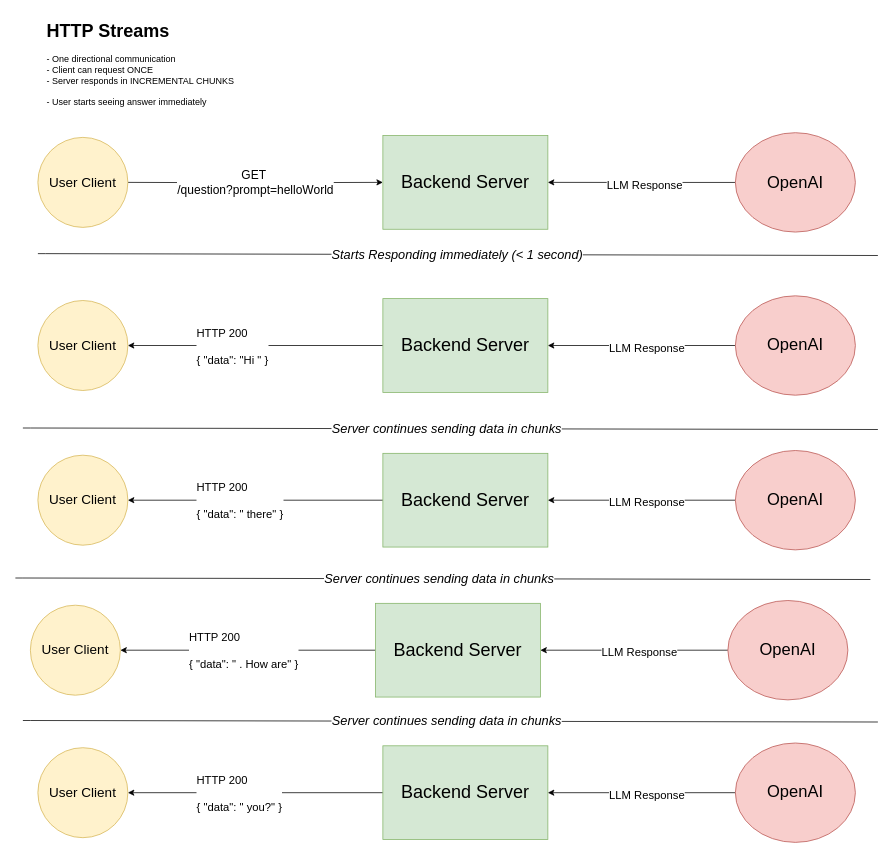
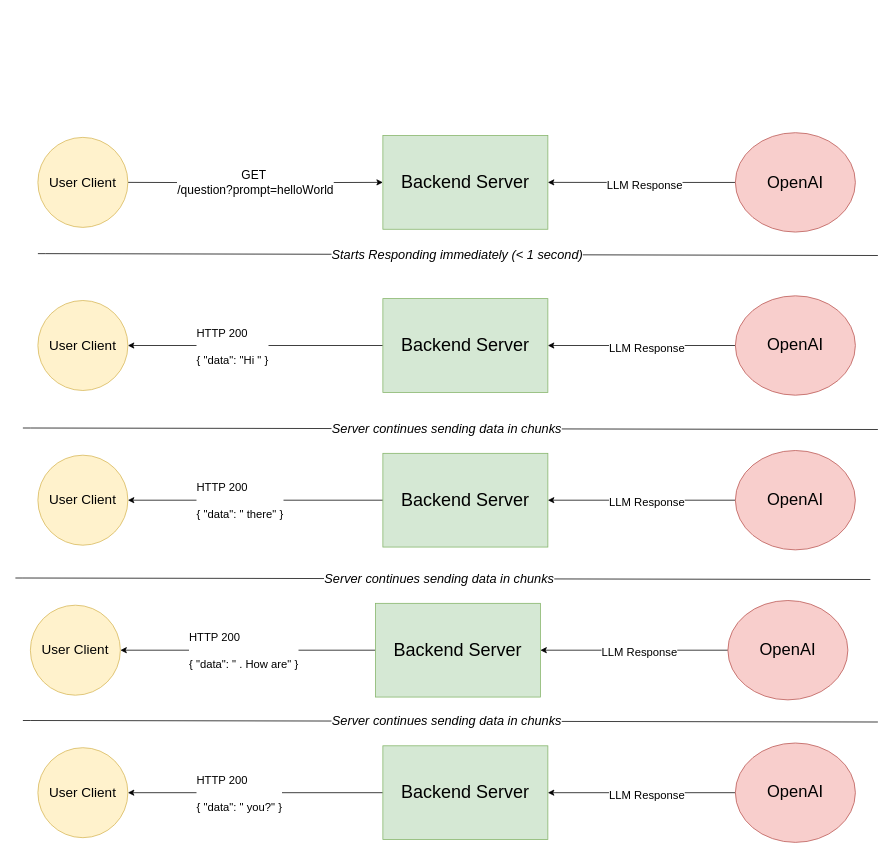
  <mxCell id="0" />
  <mxCell id="1" parent="0" />
  <mxCell id="2" value="" style="edgeStyle=orthogonalEdgeStyle;rounded=0;orthogonalLoop=1;jettySize=auto;html=1;" parent="1" target="4" edge="1"><mxGeometry relative="1" as="geometry"><mxPoint x="170" y="242.5" as="sourcePoint" /></mxGeometry></mxCell>
  <mxCell id="3" value="&lt;font style=&quot;font-size: 16px;&quot;&gt;GET&amp;nbsp;&lt;/font&gt;&lt;div&gt;&lt;font style=&quot;font-size: 16px;&quot;&gt;/question?prompt=helloWorld&lt;/font&gt;&lt;/div&gt;" style="edgeLabel;html=1;align=center;verticalAlign=middle;resizable=0;points=[];" parent="2" vertex="1" connectable="0"><mxGeometry x="-0.104" y="-1" relative="1" as="geometry"><mxPoint x="17" y="-1" as="offset" /></mxGeometry></mxCell>
  <mxCell id="4" value="&lt;div style=&quot;&quot;&gt;&lt;span style=&quot;font-size: 24px; background-color: transparent; color: light-dark(rgb(0, 0, 0), rgb(255, 255, 255));&quot;&gt;Backend Server&lt;/span&gt;&lt;/div&gt;" style="whiteSpace=wrap;html=1;verticalAlign=middle;align=center;fillColor=#d5e8d4;strokeColor=#82b366;" parent="1" vertex="1"><mxGeometry x="510" y="180" width="220" height="125" as="geometry" /></mxCell>
- <mxCell id="5" value="&lt;h1 style=&quot;margin-top: 0px;&quot;&gt;HTTP Streams&lt;/h1&gt;&lt;div&gt;- One directional communication&lt;/div&gt;&lt;div&gt;- Client can request ONCE&lt;/div&gt;&lt;div&gt;- Server responds in INCREMENTAL CHUNKS&lt;/div&gt;&lt;div&gt;&lt;br&gt;&lt;/div&gt;&lt;div&gt;- User starts seeing answer immediately&lt;/div&gt;" style="text;html=1;whiteSpace=wrap;overflow=hidden;rounded=0;" parent="1" vertex="1"><mxGeometry x="60" y="20" width="270" height="130" as="geometry" /></mxCell>
  <mxCell id="6" value="&lt;font style=&quot;font-size: 18px;&quot;&gt;User Client&lt;/font&gt;" style="ellipse;whiteSpace=wrap;html=1;aspect=fixed;fillColor=#fff2cc;strokeColor=#d6b656;" parent="1" vertex="1"><mxGeometry x="50" y="182.5" width="120" height="120" as="geometry" /></mxCell>
  <mxCell id="7" style="edgeStyle=orthogonalEdgeStyle;rounded=0;orthogonalLoop=1;jettySize=auto;html=1;entryX=1;entryY=0.5;entryDx=0;entryDy=0;" parent="1" source="9" target="10" edge="1"><mxGeometry relative="1" as="geometry" /></mxCell>
  <mxCell id="8" value="&lt;div&gt;&lt;font style=&quot;font-size: 15px;&quot;&gt;HTTP 200&lt;/font&gt;&lt;/div&gt;&lt;div&gt;&lt;font style=&quot;font-size: 15px;&quot;&gt;&lt;br&gt;&lt;/font&gt;&lt;/div&gt;&lt;font style=&quot;font-size: 15px;&quot;&gt;{&amp;nbsp;&lt;/font&gt;&lt;span style=&quot;font-size: 15px; background-color: light-dark(#ffffff, var(--ge-dark-color, #121212)); color: light-dark(rgb(0, 0, 0), rgb(255, 255, 255));&quot;&gt;&quot;data&quot;: &quot;Hi &quot;&amp;nbsp;&lt;/span&gt;&lt;span style=&quot;font-size: 15px; background-color: light-dark(#ffffff, var(--ge-dark-color, #121212)); color: light-dark(rgb(0, 0, 0), rgb(255, 255, 255));&quot;&gt;}&lt;/span&gt;" style="edgeLabel;html=1;align=left;verticalAlign=middle;resizable=0;points=[];" parent="7" vertex="1" connectable="0"><mxGeometry x="-0.064" y="4" relative="1" as="geometry"><mxPoint x="-91" y="-4" as="offset" /></mxGeometry></mxCell>
  <mxCell id="9" value="&lt;div style=&quot;&quot;&gt;&lt;span style=&quot;font-size: 24px; background-color: transparent; color: light-dark(rgb(0, 0, 0), rgb(255, 255, 255));&quot;&gt;Backend Server&lt;/span&gt;&lt;/div&gt;" style="whiteSpace=wrap;html=1;verticalAlign=middle;align=center;fillColor=#d5e8d4;strokeColor=#82b366;" parent="1" vertex="1"><mxGeometry x="510" y="397.5" width="220" height="125" as="geometry" /></mxCell>
  <mxCell id="10" value="&lt;font style=&quot;font-size: 18px;&quot;&gt;User Client&lt;/font&gt;" style="ellipse;whiteSpace=wrap;html=1;aspect=fixed;fillColor=#fff2cc;strokeColor=#d6b656;" parent="1" vertex="1"><mxGeometry x="50" y="400" width="120" height="120" as="geometry" /></mxCell>
  <mxCell id="11" value="" style="endArrow=none;html=1;rounded=0;" parent="1" edge="1"><mxGeometry width="50" height="50" relative="1" as="geometry"><mxPoint x="50" y="337.5" as="sourcePoint" /><mxPoint x="1170" y="340" as="targetPoint" /><Array as="points"><mxPoint x="60" y="337.5" /></Array></mxGeometry></mxCell>
  <mxCell id="12" value="&lt;font style=&quot;font-size: 17px;&quot;&gt;&lt;i&gt;Starts Responding immediately (&amp;lt; 1 second)&lt;/i&gt;&lt;/font&gt;" style="edgeLabel;html=1;align=center;verticalAlign=middle;resizable=0;points=[];" parent="11" vertex="1" connectable="0"><mxGeometry x="-0.478" y="-1" relative="1" as="geometry"><mxPoint x="267" as="offset" /></mxGeometry></mxCell>
  <mxCell id="13" style="edgeStyle=orthogonalEdgeStyle;rounded=0;orthogonalLoop=1;jettySize=auto;html=1;entryX=1;entryY=0.5;entryDx=0;entryDy=0;" parent="1" source="15" target="4" edge="1"><mxGeometry relative="1" as="geometry" /></mxCell>
  <mxCell id="14" value="&lt;font style=&quot;font-size: 15px;&quot;&gt;LLM Response&lt;/font&gt;" style="edgeLabel;html=1;align=center;verticalAlign=middle;resizable=0;points=[];" parent="13" vertex="1" connectable="0"><mxGeometry x="-0.032" y="3" relative="1" as="geometry"><mxPoint x="-1" as="offset" /></mxGeometry></mxCell>
  <mxCell id="15" value="&lt;font style=&quot;font-size: 22px;&quot;&gt;OpenAI&lt;/font&gt;" style="ellipse;whiteSpace=wrap;html=1;fillColor=#f8cecc;strokeColor=#b85450;direction=south;" parent="1" vertex="1"><mxGeometry x="980" y="176.25" width="160" height="132.5" as="geometry" /></mxCell>
  <mxCell id="16" style="edgeStyle=orthogonalEdgeStyle;rounded=0;orthogonalLoop=1;jettySize=auto;html=1;exitX=0.5;exitY=1;exitDx=0;exitDy=0;entryX=1;entryY=0.5;entryDx=0;entryDy=0;" parent="1" source="18" target="9" edge="1"><mxGeometry relative="1" as="geometry" /></mxCell>
  <mxCell id="17" value="&lt;font style=&quot;font-size: 15px;&quot;&gt;LLM Response&lt;/font&gt;" style="edgeLabel;html=1;align=center;verticalAlign=middle;resizable=0;points=[];" parent="16" vertex="1" connectable="0"><mxGeometry x="-0.048" y="2" relative="1" as="geometry"><mxPoint as="offset" /></mxGeometry></mxCell>
  <mxCell id="18" value="&lt;font style=&quot;font-size: 22px;&quot;&gt;OpenAI&lt;/font&gt;" style="ellipse;whiteSpace=wrap;html=1;fillColor=#f8cecc;strokeColor=#b85450;direction=south;" parent="1" vertex="1"><mxGeometry x="980" y="393.75" width="160" height="132.5" as="geometry" /></mxCell>
  <mxCell id="19" value="" style="endArrow=none;html=1;rounded=0;" parent="1" edge="1"><mxGeometry width="50" height="50" relative="1" as="geometry"><mxPoint x="30" y="570" as="sourcePoint" /><mxPoint x="1170" y="572" as="targetPoint" /><Array as="points"><mxPoint x="40" y="570" /></Array></mxGeometry></mxCell>
  <mxCell id="20" value="&lt;span style=&quot;font-size: 17px;&quot;&gt;&lt;i&gt;Server continues sending data in chunks&lt;/i&gt;&lt;/span&gt;" style="edgeLabel;html=1;align=center;verticalAlign=middle;resizable=0;points=[];" parent="19" vertex="1" connectable="0"><mxGeometry x="-0.478" y="-1" relative="1" as="geometry"><mxPoint x="267" as="offset" /></mxGeometry></mxCell>
  <mxCell id="21" style="edgeStyle=orthogonalEdgeStyle;rounded=0;orthogonalLoop=1;jettySize=auto;html=1;entryX=1;entryY=0.5;entryDx=0;entryDy=0;" edge="1" parent="1" source="23" target="24"><mxGeometry relative="1" as="geometry" /></mxCell>
  <mxCell id="22" value="&lt;div&gt;&lt;font style=&quot;font-size: 15px;&quot;&gt;HTTP 200&lt;/font&gt;&lt;/div&gt;&lt;div&gt;&lt;font style=&quot;font-size: 15px;&quot;&gt;&lt;br&gt;&lt;/font&gt;&lt;/div&gt;&lt;font style=&quot;font-size: 15px;&quot;&gt;{&amp;nbsp;&lt;/font&gt;&lt;span style=&quot;font-size: 15px; background-color: light-dark(#ffffff, var(--ge-dark-color, #121212)); color: light-dark(rgb(0, 0, 0), rgb(255, 255, 255));&quot;&gt;&quot;data&quot;: &quot; there&quot;&amp;nbsp;&lt;/span&gt;&lt;span style=&quot;font-size: 15px; background-color: light-dark(#ffffff, var(--ge-dark-color, #121212)); color: light-dark(rgb(0, 0, 0), rgb(255, 255, 255));&quot;&gt;}&lt;/span&gt;" style="edgeLabel;html=1;align=left;verticalAlign=middle;resizable=0;points=[];" vertex="1" connectable="0" parent="21"><mxGeometry x="-0.064" y="4" relative="1" as="geometry"><mxPoint x="-91" y="-4" as="offset" /></mxGeometry></mxCell>
  <mxCell id="23" value="&lt;div style=&quot;&quot;&gt;&lt;span style=&quot;font-size: 24px; background-color: transparent; color: light-dark(rgb(0, 0, 0), rgb(255, 255, 255));&quot;&gt;Backend Server&lt;/span&gt;&lt;/div&gt;" style="whiteSpace=wrap;html=1;verticalAlign=middle;align=center;fillColor=#d5e8d4;strokeColor=#82b366;" vertex="1" parent="1"><mxGeometry x="510" y="603.75" width="220" height="125" as="geometry" /></mxCell>
  <mxCell id="24" value="&lt;font style=&quot;font-size: 18px;&quot;&gt;User Client&lt;/font&gt;" style="ellipse;whiteSpace=wrap;html=1;aspect=fixed;fillColor=#fff2cc;strokeColor=#d6b656;" vertex="1" parent="1"><mxGeometry x="50" y="606.25" width="120" height="120" as="geometry" /></mxCell>
  <mxCell id="25" style="edgeStyle=orthogonalEdgeStyle;rounded=0;orthogonalLoop=1;jettySize=auto;html=1;exitX=0.5;exitY=1;exitDx=0;exitDy=0;entryX=1;entryY=0.5;entryDx=0;entryDy=0;" edge="1" parent="1" source="27" target="23"><mxGeometry relative="1" as="geometry" /></mxCell>
  <mxCell id="26" value="&lt;font style=&quot;font-size: 15px;&quot;&gt;LLM Response&lt;/font&gt;" style="edgeLabel;html=1;align=center;verticalAlign=middle;resizable=0;points=[];" vertex="1" connectable="0" parent="25"><mxGeometry x="-0.048" y="2" relative="1" as="geometry"><mxPoint as="offset" /></mxGeometry></mxCell>
  <mxCell id="27" value="&lt;font style=&quot;font-size: 22px;&quot;&gt;OpenAI&lt;/font&gt;" style="ellipse;whiteSpace=wrap;html=1;fillColor=#f8cecc;strokeColor=#b85450;direction=south;" vertex="1" parent="1"><mxGeometry x="980" y="600" width="160" height="132.5" as="geometry" /></mxCell>
  <mxCell id="28" value="" style="endArrow=none;html=1;rounded=0;" edge="1" parent="1"><mxGeometry width="50" height="50" relative="1" as="geometry"><mxPoint x="20" y="770" as="sourcePoint" /><mxPoint x="1160" y="772" as="targetPoint" /><Array as="points"><mxPoint x="30" y="770" /></Array></mxGeometry></mxCell>
  <mxCell id="29" value="&lt;span style=&quot;font-size: 17px;&quot;&gt;&lt;i&gt;Server continues sending data in chunks&lt;/i&gt;&lt;/span&gt;" style="edgeLabel;html=1;align=center;verticalAlign=middle;resizable=0;points=[];" vertex="1" connectable="0" parent="28"><mxGeometry x="-0.478" y="-1" relative="1" as="geometry"><mxPoint x="267" as="offset" /></mxGeometry></mxCell>
  <mxCell id="30" style="edgeStyle=orthogonalEdgeStyle;rounded=0;orthogonalLoop=1;jettySize=auto;html=1;entryX=1;entryY=0.5;entryDx=0;entryDy=0;" edge="1" parent="1" source="32" target="33"><mxGeometry relative="1" as="geometry" /></mxCell>
  <mxCell id="31" value="&lt;div&gt;&lt;font style=&quot;font-size: 15px;&quot;&gt;HTTP 200&lt;/font&gt;&lt;/div&gt;&lt;div&gt;&lt;font style=&quot;font-size: 15px;&quot;&gt;&lt;br&gt;&lt;/font&gt;&lt;/div&gt;&lt;font style=&quot;font-size: 15px;&quot;&gt;{&amp;nbsp;&lt;/font&gt;&lt;span style=&quot;font-size: 15px; background-color: light-dark(#ffffff, var(--ge-dark-color, #121212)); color: light-dark(rgb(0, 0, 0), rgb(255, 255, 255));&quot;&gt;&quot;data&quot;: &quot; . How are&quot;&amp;nbsp;&lt;/span&gt;&lt;span style=&quot;font-size: 15px; background-color: light-dark(#ffffff, var(--ge-dark-color, #121212)); color: light-dark(rgb(0, 0, 0), rgb(255, 255, 255));&quot;&gt;}&lt;/span&gt;" style="edgeLabel;html=1;align=left;verticalAlign=middle;resizable=0;points=[];" vertex="1" connectable="0" parent="30"><mxGeometry x="-0.064" y="4" relative="1" as="geometry"><mxPoint x="-91" y="-4" as="offset" /></mxGeometry></mxCell>
  <mxCell id="32" value="&lt;div style=&quot;&quot;&gt;&lt;span style=&quot;font-size: 24px; background-color: transparent; color: light-dark(rgb(0, 0, 0), rgb(255, 255, 255));&quot;&gt;Backend Server&lt;/span&gt;&lt;/div&gt;" style="whiteSpace=wrap;html=1;verticalAlign=middle;align=center;fillColor=#d5e8d4;strokeColor=#82b366;" vertex="1" parent="1"><mxGeometry x="500" y="803.75" width="220" height="125" as="geometry" /></mxCell>
  <mxCell id="33" value="&lt;font style=&quot;font-size: 18px;&quot;&gt;User Client&lt;/font&gt;" style="ellipse;whiteSpace=wrap;html=1;aspect=fixed;fillColor=#fff2cc;strokeColor=#d6b656;" vertex="1" parent="1"><mxGeometry x="40" y="806.25" width="120" height="120" as="geometry" /></mxCell>
  <mxCell id="34" style="edgeStyle=orthogonalEdgeStyle;rounded=0;orthogonalLoop=1;jettySize=auto;html=1;exitX=0.5;exitY=1;exitDx=0;exitDy=0;entryX=1;entryY=0.5;entryDx=0;entryDy=0;" edge="1" parent="1" source="36" target="32"><mxGeometry relative="1" as="geometry" /></mxCell>
  <mxCell id="35" value="&lt;font style=&quot;font-size: 15px;&quot;&gt;LLM Response&lt;/font&gt;" style="edgeLabel;html=1;align=center;verticalAlign=middle;resizable=0;points=[];" vertex="1" connectable="0" parent="34"><mxGeometry x="-0.048" y="2" relative="1" as="geometry"><mxPoint as="offset" /></mxGeometry></mxCell>
  <mxCell id="36" value="&lt;font style=&quot;font-size: 22px;&quot;&gt;OpenAI&lt;/font&gt;" style="ellipse;whiteSpace=wrap;html=1;fillColor=#f8cecc;strokeColor=#b85450;direction=south;" vertex="1" parent="1"><mxGeometry x="970" y="800" width="160" height="132.5" as="geometry" /></mxCell>
  <mxCell id="37" value="" style="endArrow=none;html=1;rounded=0;" edge="1" parent="1"><mxGeometry width="50" height="50" relative="1" as="geometry"><mxPoint x="30" y="960" as="sourcePoint" /><mxPoint x="1170" y="962" as="targetPoint" /><Array as="points"><mxPoint x="40" y="960" /></Array></mxGeometry></mxCell>
  <mxCell id="38" value="&lt;span style=&quot;font-size: 17px;&quot;&gt;&lt;i&gt;Server continues sending data in chunks&lt;/i&gt;&lt;/span&gt;" style="edgeLabel;html=1;align=center;verticalAlign=middle;resizable=0;points=[];" vertex="1" connectable="0" parent="37"><mxGeometry x="-0.478" y="-1" relative="1" as="geometry"><mxPoint x="267" as="offset" /></mxGeometry></mxCell>
  <mxCell id="39" style="edgeStyle=orthogonalEdgeStyle;rounded=0;orthogonalLoop=1;jettySize=auto;html=1;entryX=1;entryY=0.5;entryDx=0;entryDy=0;" edge="1" parent="1" source="41" target="42"><mxGeometry relative="1" as="geometry" /></mxCell>
  <mxCell id="40" value="&lt;div&gt;&lt;font style=&quot;font-size: 15px;&quot;&gt;HTTP 200&lt;/font&gt;&lt;/div&gt;&lt;div&gt;&lt;font style=&quot;font-size: 15px;&quot;&gt;&lt;br&gt;&lt;/font&gt;&lt;/div&gt;&lt;font style=&quot;font-size: 15px;&quot;&gt;{&amp;nbsp;&lt;/font&gt;&lt;span style=&quot;font-size: 15px; background-color: light-dark(#ffffff, var(--ge-dark-color, #121212)); color: light-dark(rgb(0, 0, 0), rgb(255, 255, 255));&quot;&gt;&quot;data&quot;: &quot; you?&quot;&amp;nbsp;&lt;/span&gt;&lt;span style=&quot;font-size: 15px; background-color: light-dark(#ffffff, var(--ge-dark-color, #121212)); color: light-dark(rgb(0, 0, 0), rgb(255, 255, 255));&quot;&gt;}&lt;/span&gt;" style="edgeLabel;html=1;align=left;verticalAlign=middle;resizable=0;points=[];" vertex="1" connectable="0" parent="39"><mxGeometry x="-0.064" y="4" relative="1" as="geometry"><mxPoint x="-91" y="-4" as="offset" /></mxGeometry></mxCell>
  <mxCell id="41" value="&lt;div style=&quot;&quot;&gt;&lt;span style=&quot;font-size: 24px; background-color: transparent; color: light-dark(rgb(0, 0, 0), rgb(255, 255, 255));&quot;&gt;Backend Server&lt;/span&gt;&lt;/div&gt;" style="whiteSpace=wrap;html=1;verticalAlign=middle;align=center;fillColor=#d5e8d4;strokeColor=#82b366;" vertex="1" parent="1"><mxGeometry x="510" y="993.75" width="220" height="125" as="geometry" /></mxCell>
  <mxCell id="42" value="&lt;font style=&quot;font-size: 18px;&quot;&gt;User Client&lt;/font&gt;" style="ellipse;whiteSpace=wrap;html=1;aspect=fixed;fillColor=#fff2cc;strokeColor=#d6b656;" vertex="1" parent="1"><mxGeometry x="50" y="996.25" width="120" height="120" as="geometry" /></mxCell>
  <mxCell id="43" style="edgeStyle=orthogonalEdgeStyle;rounded=0;orthogonalLoop=1;jettySize=auto;html=1;exitX=0.5;exitY=1;exitDx=0;exitDy=0;entryX=1;entryY=0.5;entryDx=0;entryDy=0;" edge="1" parent="1" source="45" target="41"><mxGeometry relative="1" as="geometry" /></mxCell>
  <mxCell id="44" value="&lt;font style=&quot;font-size: 15px;&quot;&gt;LLM Response&lt;/font&gt;" style="edgeLabel;html=1;align=center;verticalAlign=middle;resizable=0;points=[];" vertex="1" connectable="0" parent="43"><mxGeometry x="-0.048" y="2" relative="1" as="geometry"><mxPoint as="offset" /></mxGeometry></mxCell>
  <mxCell id="45" value="&lt;font style=&quot;font-size: 22px;&quot;&gt;OpenAI&lt;/font&gt;" style="ellipse;whiteSpace=wrap;html=1;fillColor=#f8cecc;strokeColor=#b85450;direction=south;" vertex="1" parent="1"><mxGeometry x="980" y="990" width="160" height="132.5" as="geometry" /></mxCell>
